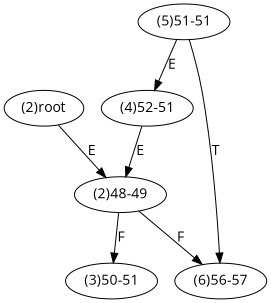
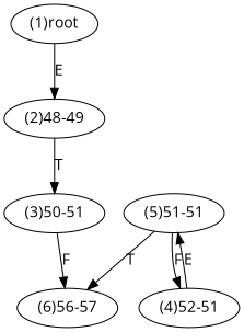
  digraph {
    fontname="Open Sans"
    node [fontname="Open Sans"]
    edge [fontname="Open Sans"]
-   n1 [label="(2)root"]
+   n1 [label="(1)root"]
    n2 [label="(2)48-49"]
    n3 [label="(3)50-51"]
    n4 [label="(6)56-57"]
    n5 [label="(5)51-51"]
    n6 [label="(4)52-51"]
    n1 -> n2 [label=E]
-   n2 -> n3 [label=F]
-   n2 -> n4 [label=F]
+   n2 -> n3 [label=T]
+   n3 -> n4 [label=F]
    n5 -> n4 [label=T]
-   n5 -> n6 [label=E]
-   n6 -> n2 [label=E]
+   n5 -> n6 [label=F]
+   n6 -> n5 [label=E]
  }
